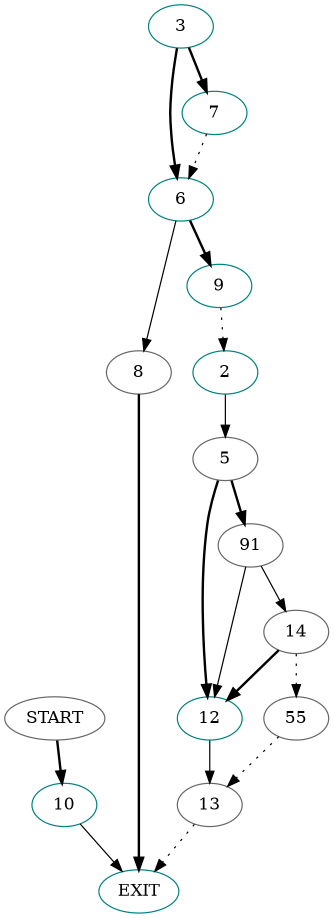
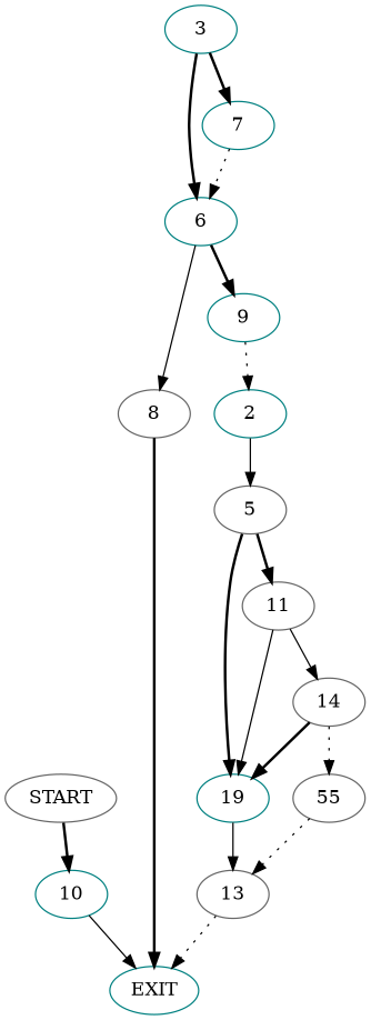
  digraph {
    node [color=teal]
    edge [style=bold]
    n1 [color=gray40 label=START]
    10
    n3 [label=EXIT]
    2
    5 [color=gray40]
    3
    6
    7
-   11 [color=gray40 label=91]
-   12
+   11 [color=gray40]
+   12 [label=19]
    8 [color=gray40]
    9
    14 [color=gray40]
    13 [color=gray40]
    n15 [color=gray40 label=55]
    n1 -> 10
    10 -> n3 [style=solid]
    2 -> 5 [style=solid]
    5 -> 11
    5 -> 12
    3 -> 6
    3 -> 7
    6 -> 8 [style=solid]
    6 -> 9
    7 -> 6 [style=dotted]
    11 -> 12 [style=solid]
    11 -> 14 [style=solid]
    12 -> 13 [style=solid]
    8 -> n3
    9 -> 2 [style=dotted]
    14 -> 12
    14 -> n15 [style=dotted]
    13 -> n3 [style=dotted]
    n15 -> 13 [style=dotted]
  }
